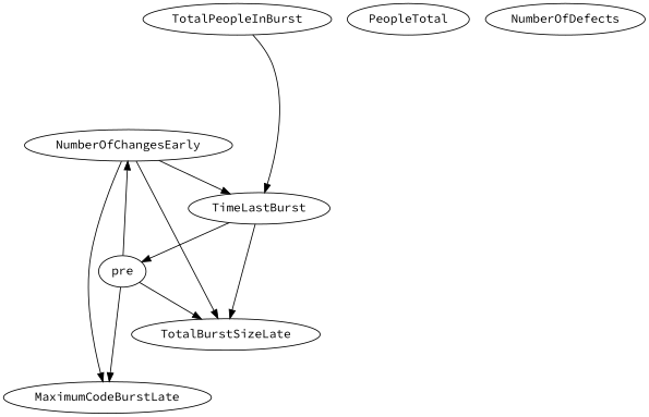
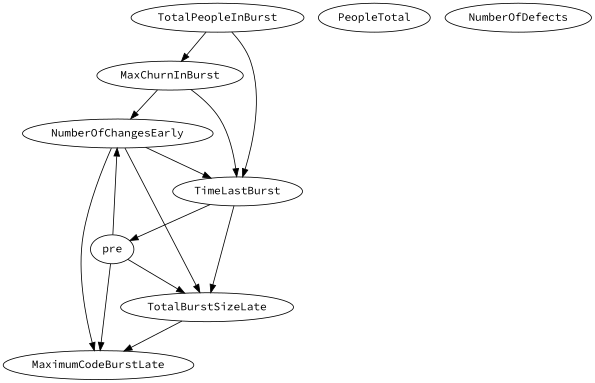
  digraph {
    fontname="Source Code Pro"
    node [fontname="Source Code Pro"]
    edge [fontname="Source Code Pro"]
    NumberOfChangesEarly
    MaximumCodeBurstLate
    TotalBurstSizeLate
    TimeLastBurst
    PeopleTotal
    NumberOfDefects
    pre
    TotalPeopleInBurst
+   MaxChurnInBurst
    NumberOfChangesEarly -> MaximumCodeBurstLate
    NumberOfChangesEarly -> TotalBurstSizeLate
    NumberOfChangesEarly -> TimeLastBurst
+   TotalBurstSizeLate -> MaximumCodeBurstLate
    TimeLastBurst -> TotalBurstSizeLate
    TimeLastBurst -> pre
    pre -> NumberOfChangesEarly
    pre -> MaximumCodeBurstLate
    pre -> TotalBurstSizeLate
    TotalPeopleInBurst -> TimeLastBurst
+   TotalPeopleInBurst -> MaxChurnInBurst
+   MaxChurnInBurst -> NumberOfChangesEarly
+   MaxChurnInBurst -> TimeLastBurst
  }
